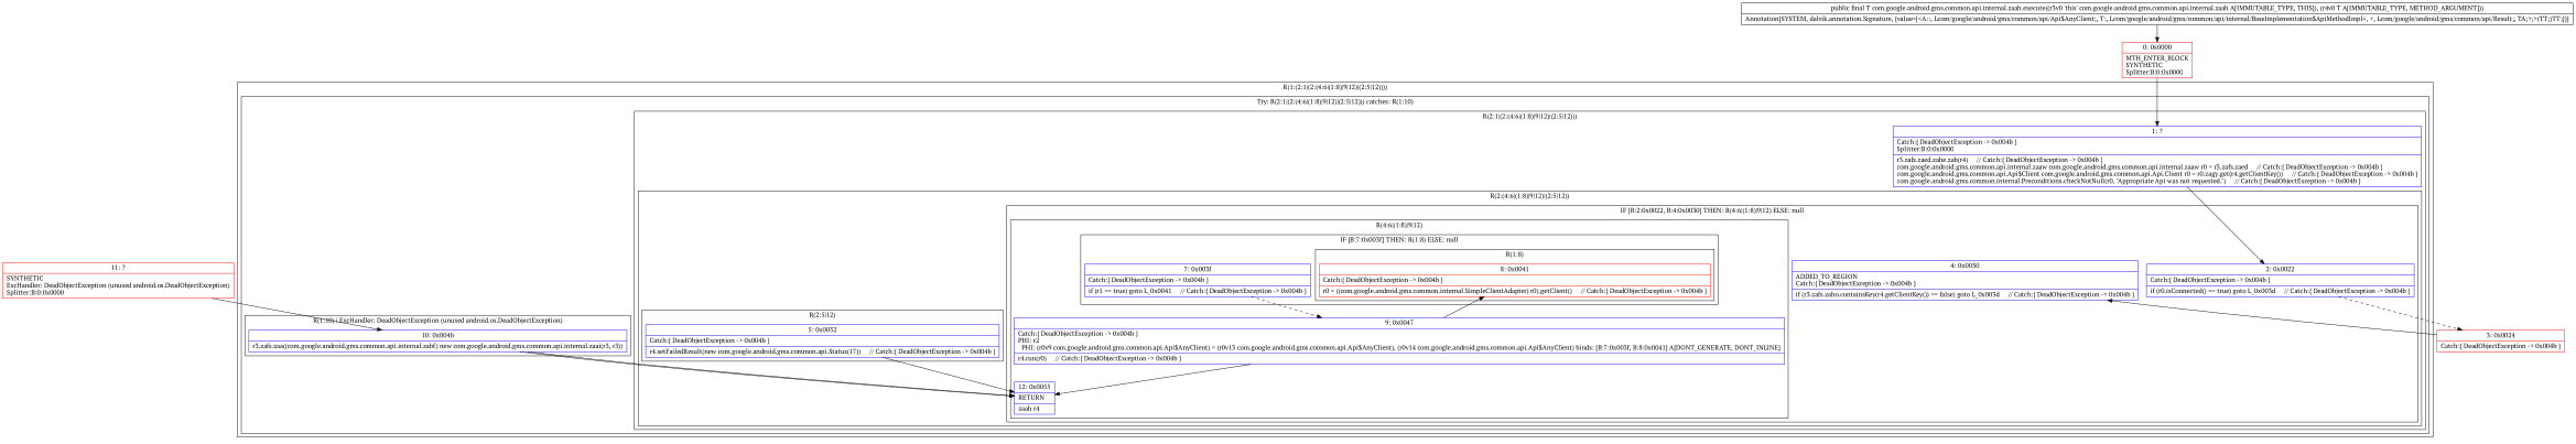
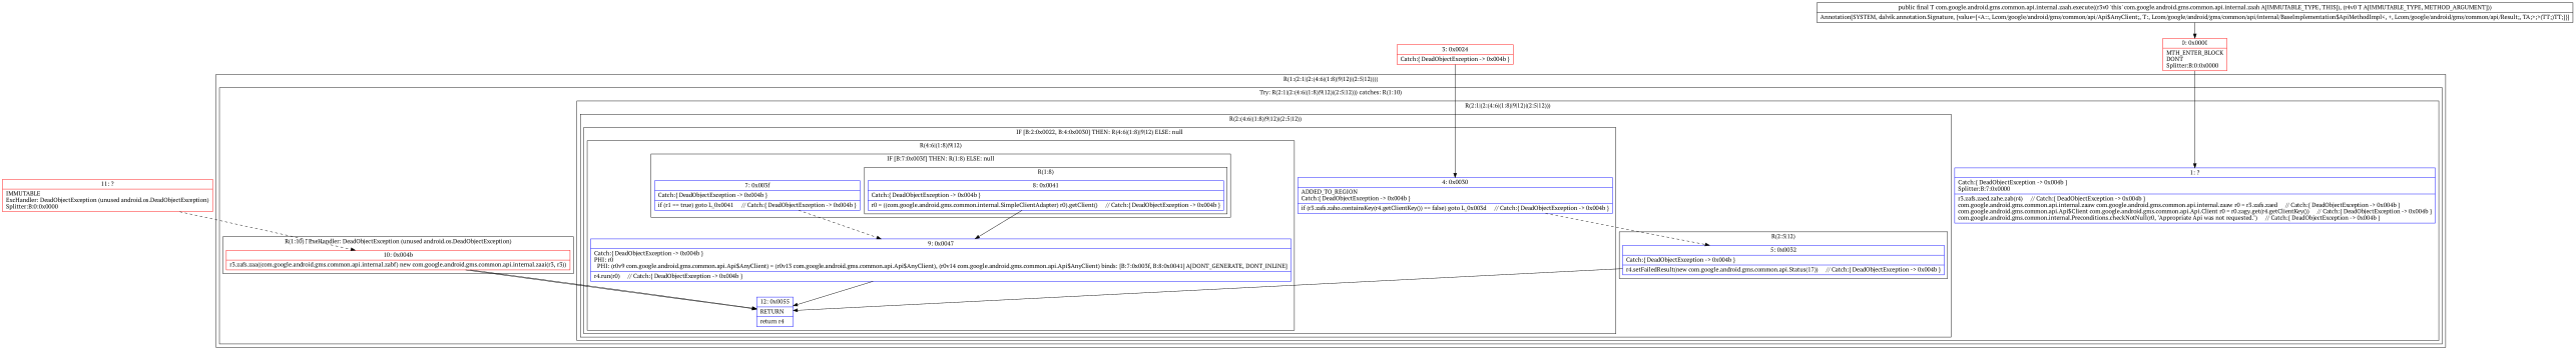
  digraph {
    fontname="PT Serif"
    node [color=blue fontname="PT Serif" shape=record]
    edge [fontname="PT Serif"]
-   n1 [color=red label="{8\:\ 0x0041|Catch:\{ DeadObjectException \-\> 0x004b \}\l|r0 = ((com.google.android.gms.common.internal.SimpleClientAdapter) r0).getClient()     \/\/ Catch:\{ DeadObjectException \-\> 0x004b \}\l}"]
+   n1 [label="{8\:\ 0x0041|Catch:\{ DeadObjectException \-\> 0x004b \}\l|r0 = ((com.google.android.gms.common.internal.SimpleClientAdapter) r0).getClient()     \/\/ Catch:\{ DeadObjectException \-\> 0x004b \}\l}"]
    n2 [label="{7\:\ 0x003f|Catch:\{ DeadObjectException \-\> 0x004b \}\l|if (r1 == true) goto L_0x0041     \/\/ Catch:\{ DeadObjectException \-\> 0x004b \}\l}"]
-   n3 [label="{9\:\ 0x0047|Catch:\{ DeadObjectException \-\> 0x004b \}\lPHI: r2 \l  PHI: (r0v9 com.google.android.gms.common.api.Api$AnyClient) = (r0v13 com.google.android.gms.common.api.Api$AnyClient), (r0v14 com.google.android.gms.common.api.Api$AnyClient) binds: [B:7:0x003f, B:8:0x0041] A[DONT_GENERATE, DONT_INLINE]\l|r4.run(r0)     \/\/ Catch:\{ DeadObjectException \-\> 0x004b \}\l}"]
-   n4 [label="{12\:\ 0x0055|RETURN\l|zaah r4\l}"]
-   n5 [label="{2\:\ 0x0022|Catch:\{ DeadObjectException \-\> 0x004b \}\l|if (r0.isConnected() == true) goto L_0x003d     \/\/ Catch:\{ DeadObjectException \-\> 0x004b \}\l}"]
+   n3 [label="{9\:\ 0x0047|Catch:\{ DeadObjectException \-\> 0x004b \}\lPHI: r0 \l  PHI: (r0v9 com.google.android.gms.common.api.Api$AnyClient) = (r0v13 com.google.android.gms.common.api.Api$AnyClient), (r0v14 com.google.android.gms.common.api.Api$AnyClient) binds: [B:7:0x003f, B:8:0x0041] A[DONT_GENERATE, DONT_INLINE]\l|r4.run(r0)     \/\/ Catch:\{ DeadObjectException \-\> 0x004b \}\l}"]
+   n4 [label="{12\:\ 0x0055|RETURN\l|return r4\l}"]
    n6 [label="{4\:\ 0x0030|ADDED_TO_REGION\lCatch:\{ DeadObjectException \-\> 0x004b \}\l|if (r3.zafs.zaho.containsKey(r4.getClientKey()) == false) goto L_0x003d     \/\/ Catch:\{ DeadObjectException \-\> 0x004b \}\l}"]
    n7 [label="{5\:\ 0x0032|Catch:\{ DeadObjectException \-\> 0x004b \}\l|r4.setFailedResult(new com.google.android.gms.common.api.Status(17))     \/\/ Catch:\{ DeadObjectException \-\> 0x004b \}\l}"]
-   n8 [label="{1\:\ ?|Catch:\{ DeadObjectException \-\> 0x004b \}\lSplitter:B:0:0x0000\l|r3.zafs.zaed.zahe.zab(r4)     \/\/ Catch:\{ DeadObjectException \-\> 0x004b \}\lcom.google.android.gms.common.api.internal.zaaw com.google.android.gms.common.api.internal.zaaw r0 = r3.zafs.zaed     \/\/ Catch:\{ DeadObjectException \-\> 0x004b \}\lcom.google.android.gms.common.api.Api$Client com.google.android.gms.common.api.Api.Client r0 = r0.zagy.get(r4.getClientKey())     \/\/ Catch:\{ DeadObjectException \-\> 0x004b \}\lcom.google.android.gms.common.internal.Preconditions.checkNotNull(r0, \"Appropriate Api was not requested.\")     \/\/ Catch:\{ DeadObjectException \-\> 0x004b \}\l}"]
-   n9 [label="{10\:\ 0x004b|r3.zafs.zaa((com.google.android.gms.common.api.internal.zabf) new com.google.android.gms.common.api.internal.zaai(r3, r3))\l}"]
+   n8 [label="{1\:\ ?|Catch:\{ DeadObjectException \-\> 0x004b \}\lSplitter:B:7:0x0000\l|r3.zafs.zaed.zahe.zab(r4)     \/\/ Catch:\{ DeadObjectException \-\> 0x004b \}\lcom.google.android.gms.common.api.internal.zaaw com.google.android.gms.common.api.internal.zaaw r0 = r3.zafs.zaed     \/\/ Catch:\{ DeadObjectException \-\> 0x004b \}\lcom.google.android.gms.common.api.Api$Client com.google.android.gms.common.api.Api.Client r0 = r0.zagy.get(r4.getClientKey())     \/\/ Catch:\{ DeadObjectException \-\> 0x004b \}\lcom.google.android.gms.common.internal.Preconditions.checkNotNull(r0, \"Appropriate Api was not requested.\")     \/\/ Catch:\{ DeadObjectException \-\> 0x004b \}\l}"]
+   n9 [color=red label="{10\:\ 0x004b|r3.zafs.zaa((com.google.android.gms.common.api.internal.zabf) new com.google.android.gms.common.api.internal.zaai(r3, r3))\l}"]
    n10 [color=red label="{3\:\ 0x0024|Catch:\{ DeadObjectException \-\> 0x004b \}\l}"]
-   n11 [color=red label="{0\:\ 0x0000|MTH_ENTER_BLOCK\lSYNTHETIC\lSplitter:B:0:0x0000\l}"]
-   n12 [color=red label="{11\:\ ?|SYNTHETIC\lExcHandler: DeadObjectException (unused android.os.DeadObjectException)\lSplitter:B:0:0x0000\l}"]
+   n11 [color=red label="{0\:\ 0x0000|MTH_ENTER_BLOCK\lDONT\lSplitter:B:0:0x0000\l}"]
+   n12 [color=red label="{11\:\ ?|IMMUTABLE\lExcHandler: DeadObjectException (unused android.os.DeadObjectException)\lSplitter:B:0:0x0000\l}"]
    n13 [label="{public final T com.google.android.gms.common.api.internal.zaah.execute((r3v0 'this' com.google.android.gms.common.api.internal.zaah A[IMMUTABLE_TYPE, THIS]), (r4v0 T A[IMMUTABLE_TYPE, METHOD_ARGUMENT]))  | Annotation[SYSTEM, dalvik.annotation.Signature, \{value=[\<A::, Lcom\/google\/android\/gms\/common\/api\/Api$AnyClient;, T:, Lcom\/google\/android\/gms\/common\/api\/internal\/BaseImplementation$ApiMethodImpl\<, +, Lcom\/google\/android\/gms\/common\/api\/Result;, TA;\>;\>(TT;)TT;]\}]\l}" color=""]
    subgraph cluster_1 {
      label="R(1:(2:1|(2:(4:6|(1:8)|9|12)|(2:5|12))))"
      subgraph cluster_2 {
        label="Try: R(2:1|(2:(4:6|(1:8)|9|12)|(2:5|12))) catches: R(1:10)"
        subgraph cluster_3 {
          label="R(2:1|(2:(4:6|(1:8)|9|12)|(2:5|12)))"
          n8
          subgraph cluster_4 {
            label="R(2:(4:6|(1:8)|9|12)|(2:5|12))"
            subgraph cluster_5 {
              label="IF [B:2:0x0022, B:4:0x0030] THEN: R(4:6|(1:8)|9|12) ELSE: null"
-             n5
              n6
              subgraph cluster_6 {
                label="R(4:6|(1:8)|9|12)"
                n3
                n4
                subgraph cluster_7 {
                  label="IF [B:7:0x003f] THEN: R(1:8) ELSE: null"
                  n2
                  subgraph cluster_8 {
                    label="R(1:8)"
                    n1
                  }
                }
              }
            }
            subgraph cluster_9 {
              label="R(2:5|12)"
              n7
            }
          }
        }
        subgraph cluster_10 {
          label="R(1:10) | ExcHandler: DeadObjectException (unused android.os.DeadObjectException)\l"
          n9
        }
      }
    }
    subgraph cluster_11 {
      label="R(1:10) | ExcHandler: DeadObjectException (unused android.os.DeadObjectException)\l"
    }
-   n3 -> n1
+   n1 -> n3
    n2 -> n3 [style=dashed]
    n3 -> n4
-   n5 -> n10 [style=dashed]
+   n6 -> n7 [style=dashed]
    n7 -> n4
-   n8 -> n5
    n9 -> n4
    n9 -> n4
    n10 -> n6
    n11 -> n8
-   n12 -> n9
+   n12 -> n9 [style=dashed]
    n13 -> n11
  }
